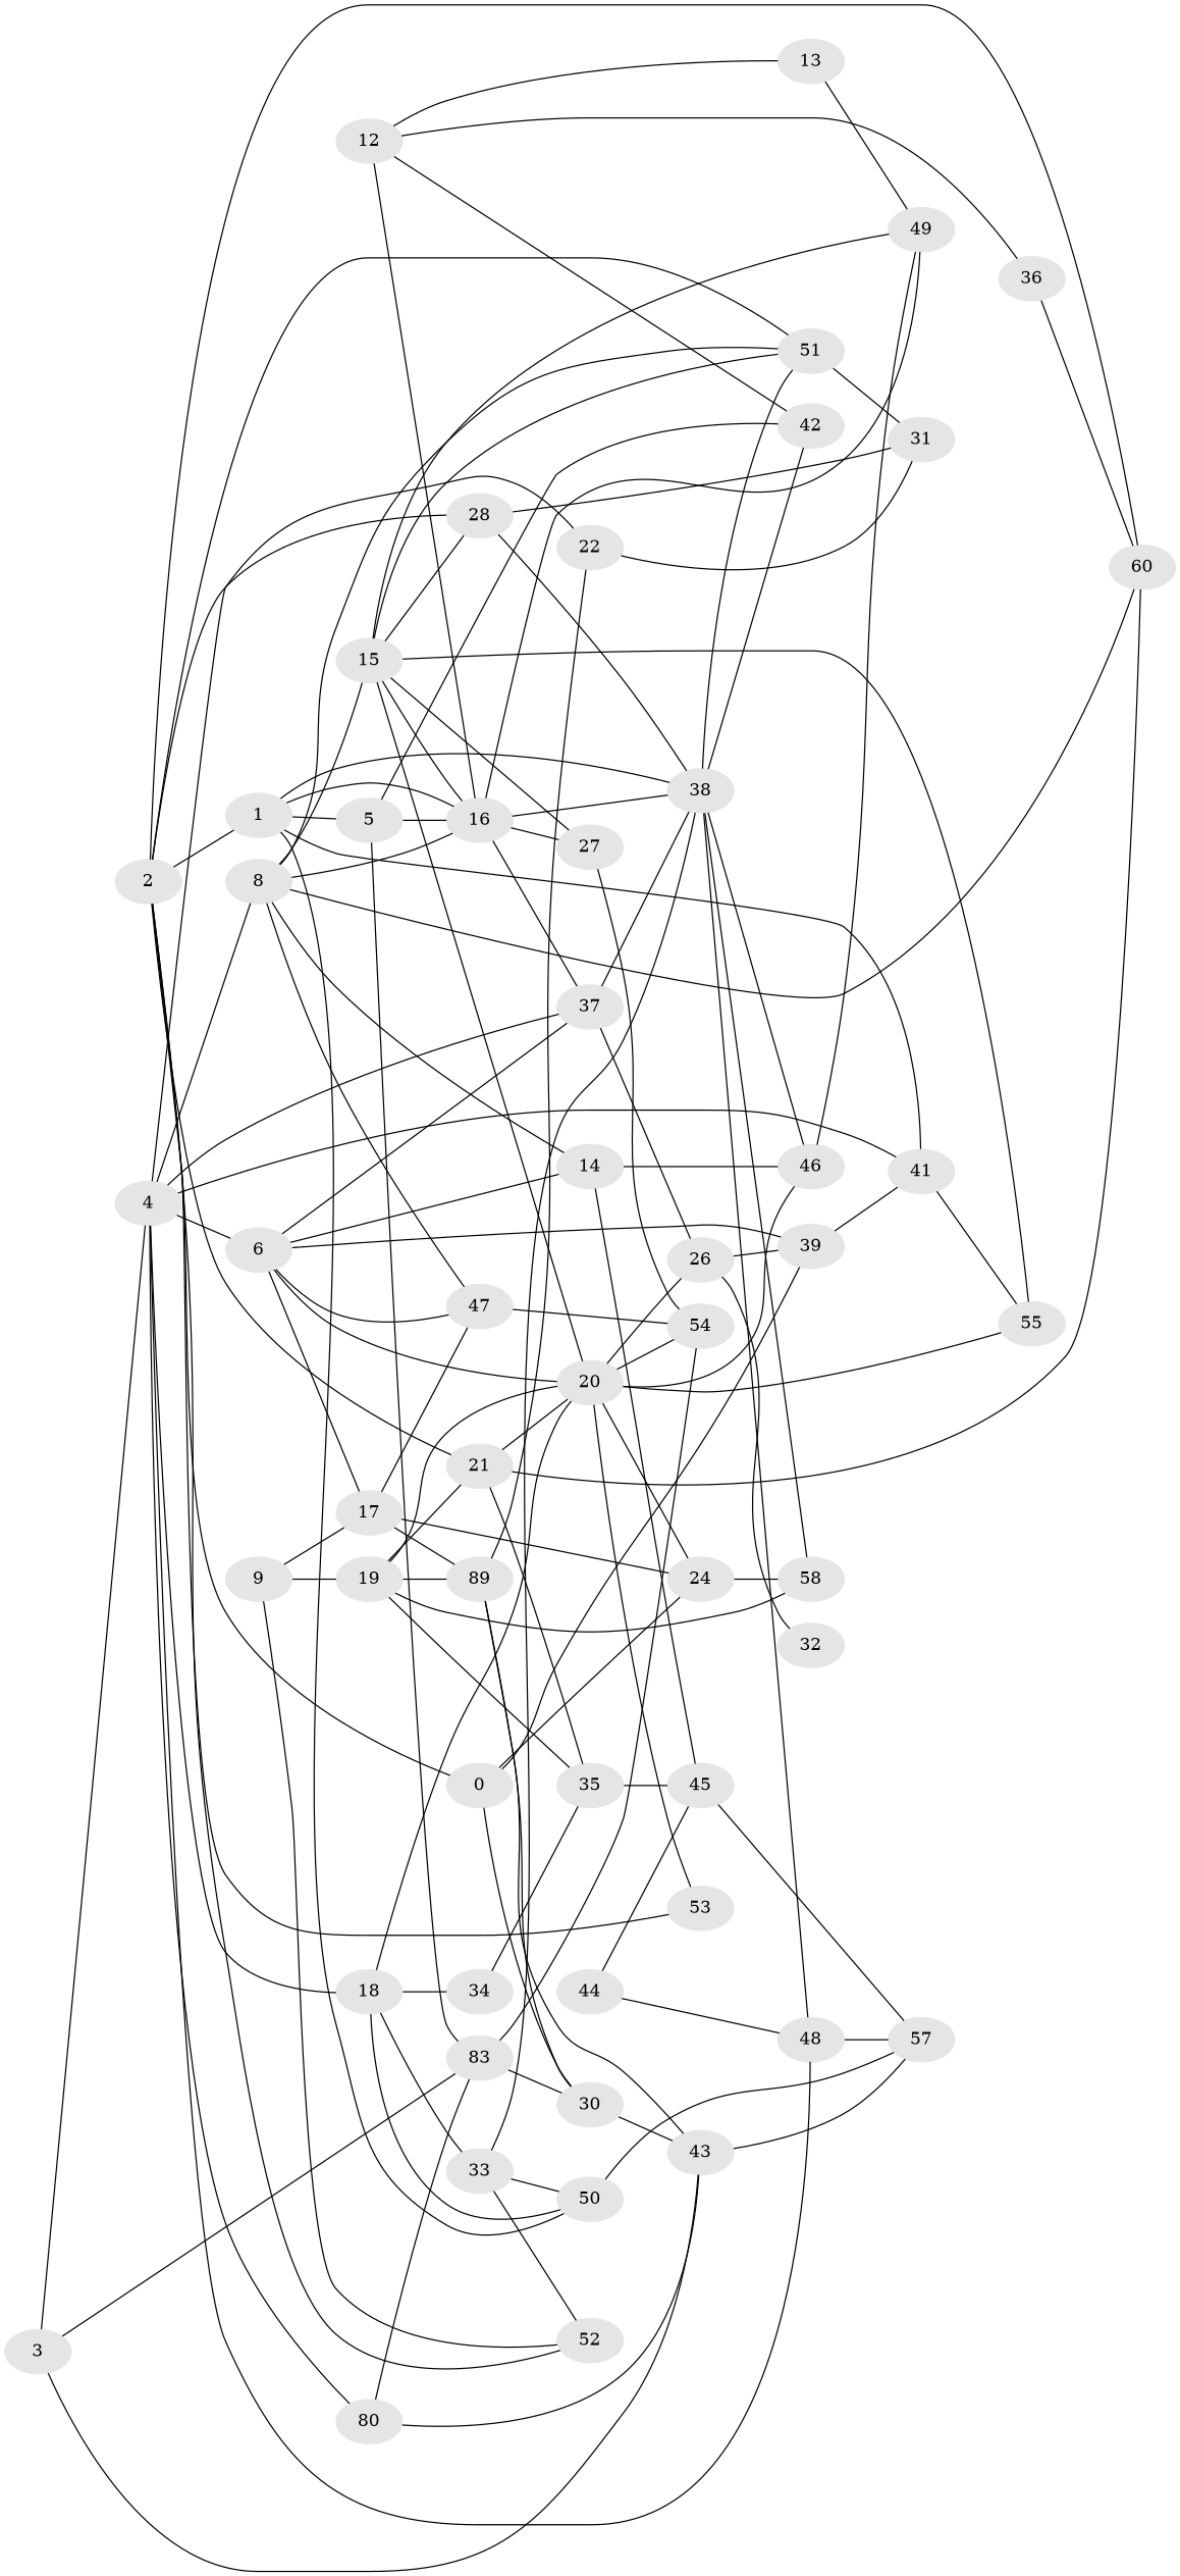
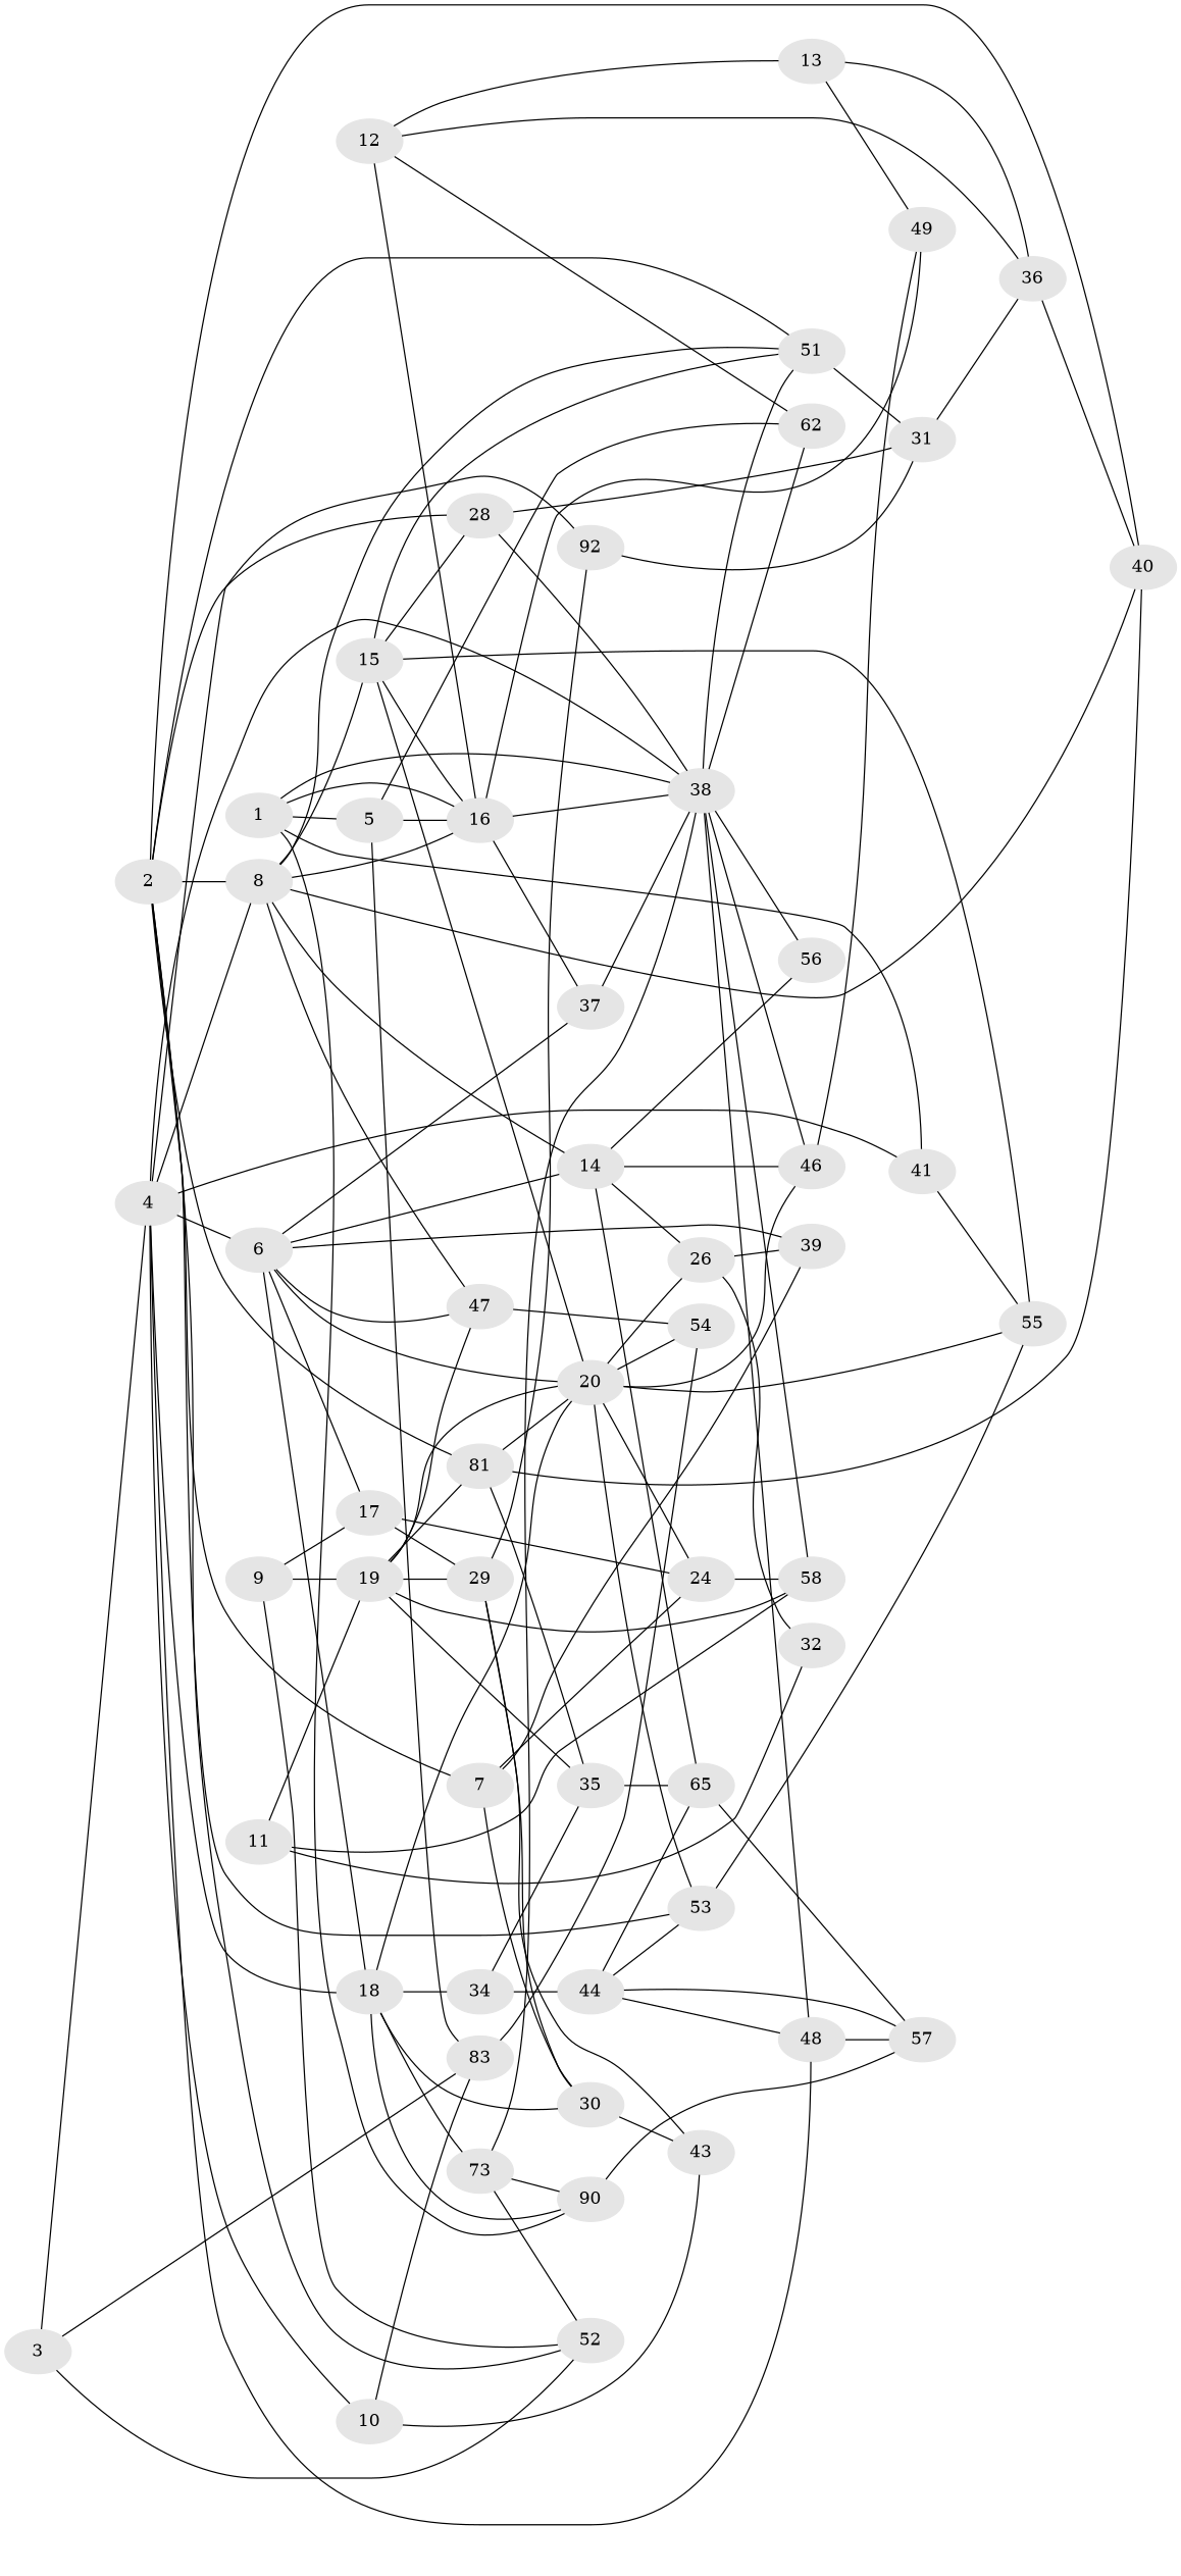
  graph {
    rankdir=LR
    node [color=gray90 style=filled]
    edge [weight=1.0]
    1
    5
    16
    38
    41
-   50
+   50 [label=90]
    n7 [label=83]
-   42
-   27
+   42 [label=62]
    37
    49
    51
    48
    58
    46
+   56
    55
    57
    2
-   7 [label=0]
+   7
    8
-   21
+   21 [label=81]
    28
-   40 [label=60]
+   40
    52
    53
    39
    24
    30
    14
    47
    15
    20
    35
    31
    3
    4
    6
-   10 [label=80]
+   10
    18
-   22
+   22 [label=92]
    54
    17
    43
-   33
+   33 [label=73]
    34
    26
-   45
-   29 [label=89]
+   45 [label=65]
+   29
    9
    19
+   11
    32
    12
    13
    36
    44
    1 -- 5
    1 -- 16
    1 -- 38 [weight=2.0]
    1 -- 41
    1 -- 50
    5 -- 16
    5 -- n7
    5 -- 42
    16 -- 38
-   16 -- 27
    16 -- 37
    16 -- 49
    38 -- 42
    38 -- 51
    38 -- 48
    38 -- 58
    38 -- 46
+   38 -- 56
    41 -- 55
    50 -- 57
    n7 -- 54
-   27 -- 54
    37 -- 38
    51 -- 31
    48 -- 57
    46 -- 49
    2 -- 51
    2 -- 7
-   2 -- 1 [weight=3.0]
+   2 -- 8 [weight=3.0]
    2 -- 21
    2 -- 28
    2 -- 40
    2 -- 52
    2 -- 53
    7 -- 39
    7 -- 24
    7 -- 30
    8 -- 16 [weight=3.0]
    8 -- 51
    8 -- 40
    8 -- 14
    8 -- 47
    8 -- 15
    21 -- 40
    21 -- 20
    21 -- 35
    28 -- 38
    28 -- 31
-   39 -- 41
+   53 -- 55
    24 -- 58
    30 -- 43
    14 -- 46
-   37 -- 26
+   14 -- 56 [weight=2.0]
+   14 -- 26
    14 -- 45
    47 -- 54
    15 -- 16
-   15 -- 27
-   15 -- 49
    15 -- 51
    15 -- 55
    15 -- 28
    15 -- 20
    20 -- 46
    20 -- 55
    20 -- 53
    20 -- 24
    20 -- 54
    20 -- 26
    35 -- 45
+   31 -- 36
    3 -- n7
-   3 -- 43
+   3 -- 52
    3 -- 4
    4 -- 41
-   4 -- 37
+   4 -- 38
    4 -- 48
    4 -- 8
    4 -- 6 [weight=2.0]
    4 -- 10
    4 -- 18
    4 -- 22 [weight=2.0]
    6 -- 37
    6 -- 39
    6 -- 14
    6 -- 47
    6 -- 20
+   6 -- 18
    6 -- 17
    10 -- n7
    10 -- 43
    18 -- 50
-   n7 -- 30
+   18 -- 30
    18 -- 20
    18 -- 33
    18 -- 34
    22 -- 31
    17 -- 24
    17 -- 29
-   43 -- 57
+   44 -- 57
    33 -- 38
    33 -- 50
    33 -- 52
    34 -- 35
+   34 -- 44
    26 -- 39
    26 -- 32
    45 -- 57
    29 -- 30
    29 -- 22
    29 -- 43
    9 -- 52
    9 -- 17
    9 -- 19 [weight=2.0]
    19 -- 58
    19 -- 21
-   17 -- 47
+   19 -- 47
    19 -- 20 [weight=2.0]
    19 -- 35
    19 -- 29
+   11 -- 58
+   11 -- 19
+   11 -- 32
    12 -- 16
    12 -- 42
    12 -- 13
    12 -- 36
    13 -- 49
+   13 -- 36
    36 -- 40
    44 -- 48
+   44 -- 53
    44 -- 45
  }
